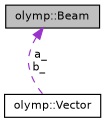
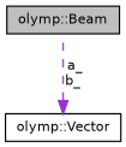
  digraph {
    node [color=black fontname=Helvetica fontsize=10 shape=record style=filled]
    n1 [fillcolor=grey75 fontcolor=black height=0.2 label="olymp::Beam" width=0.4]
    n2 [fillcolor=white height=0.2 label="olymp::Vector" width=0.4]
-   n1 -> n2 [color=darkorchid3 dir=back fontname=Helvetica fontsize=10 label=" a_\nb_" labelfontname=Helvetica labelfontsize=10 style=dashed]
+   n2 -> n1 [color=darkorchid3 dir=back fontname=Helvetica fontsize=10 label=" a_\nb_" labelfontname=Helvetica labelfontsize=10 style=dashed]
  }
